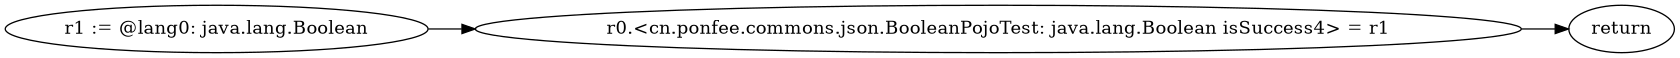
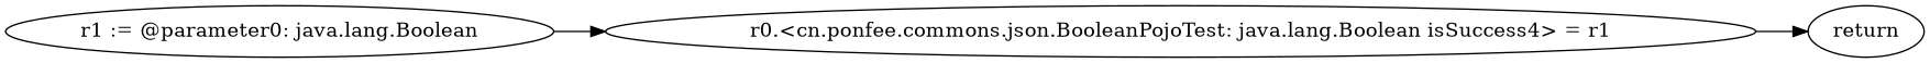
  digraph {
    fontname="DejaVu Serif"
    rankdir=LR
    node [fontname="DejaVu Serif"]
    edge [fontname="DejaVu Serif"]
-   "r1 := @parameter0: java.lang.Boolean" [label="r1 := @lang0: java.lang.Boolean"]
+   "r1 := @parameter0: java.lang.Boolean"
    "r0.<cn.ponfee.commons.json.BooleanPojoTest: java.lang.Boolean isSuccess4> = r1"
    return
    "r1 := @parameter0: java.lang.Boolean" -> "r0.<cn.ponfee.commons.json.BooleanPojoTest: java.lang.Boolean isSuccess4> = r1"
    "r0.<cn.ponfee.commons.json.BooleanPojoTest: java.lang.Boolean isSuccess4> = r1" -> return
  }
